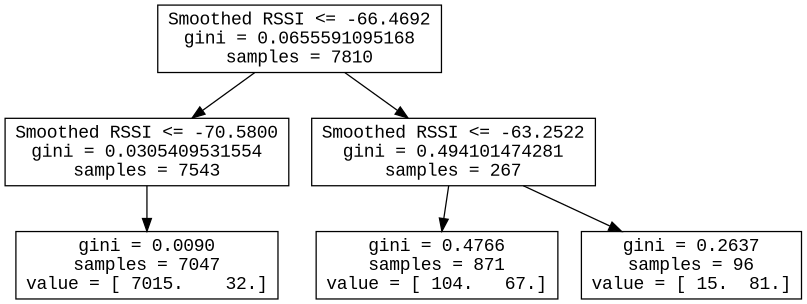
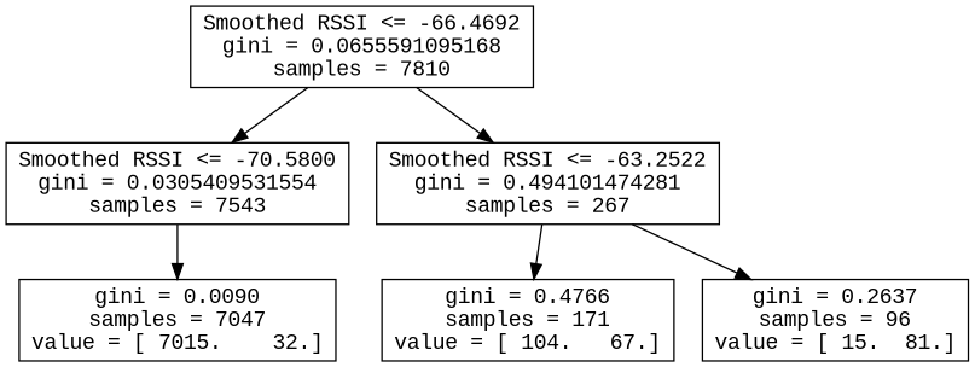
  digraph {
    fontname="Liberation Mono"
    node [fontname="Liberation Mono" shape=box]
    edge [fontname="Liberation Mono"]
    n1 [label="Smoothed RSSI <= -66.4692\ngini = 0.0655591095168\nsamples = 7810"]
    n2 [label="Smoothed RSSI <= -70.5800\ngini = 0.0305409531554\nsamples = 7543"]
    n3 [label="Smoothed RSSI <= -63.2522\ngini = 0.494101474281\nsamples = 267"]
    n4 [label="gini = 0.0090\nsamples = 7047\nvalue = [ 7015.    32.]"]
-   n5 [label="gini = 0.4766\nsamples = 871\nvalue = [ 104.   67.]"]
+   n5 [label="gini = 0.4766\nsamples = 171\nvalue = [ 104.   67.]"]
    n6 [label="gini = 0.2637\nsamples = 96\nvalue = [ 15.  81.]"]
    n1 -> n2
    n1 -> n3
    n2 -> n4
    n3 -> n5
    n3 -> n6
  }
